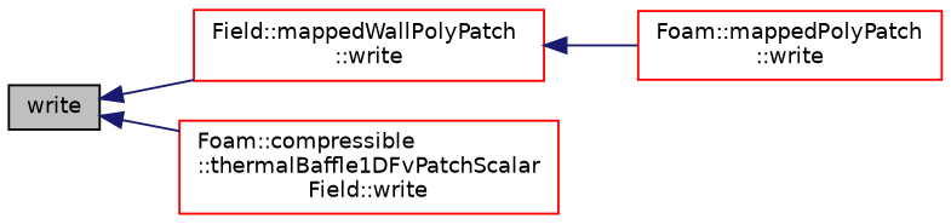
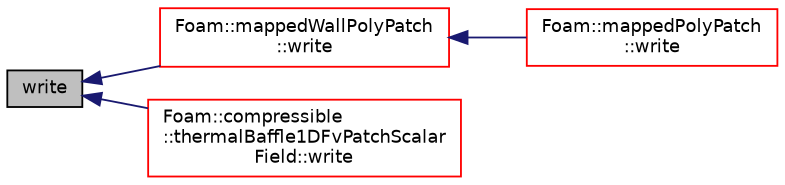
  digraph {
    rankdir=LR
    node [color=red fontname=Helvetica fontsize=10 shape=record]
    edge [color=midnightblue dir=back fontname=Helvetica fontsize=10 labelfontname=Helvetica labelfontsize=10 style=solid]
    n1 [color=black fillcolor=grey75 fontcolor=black height=0.2 label=write style=filled width=0.4]
-   n2 [height=0.2 label="Field::mappedWallPolyPatch\l::write" width=0.4]
+   n2 [height=0.2 label="Foam::mappedWallPolyPatch\l::write" width=0.4]
    n3 [height=0.2 label="Foam::compressible\l::thermalBaffle1DFvPatchScalar\lField::write" width=0.4]
    n4 [height=0.2 label="Foam::mappedPolyPatch\l::write" width=0.4]
    n1 -> n2
    n1 -> n3
    n2 -> n4
  }
